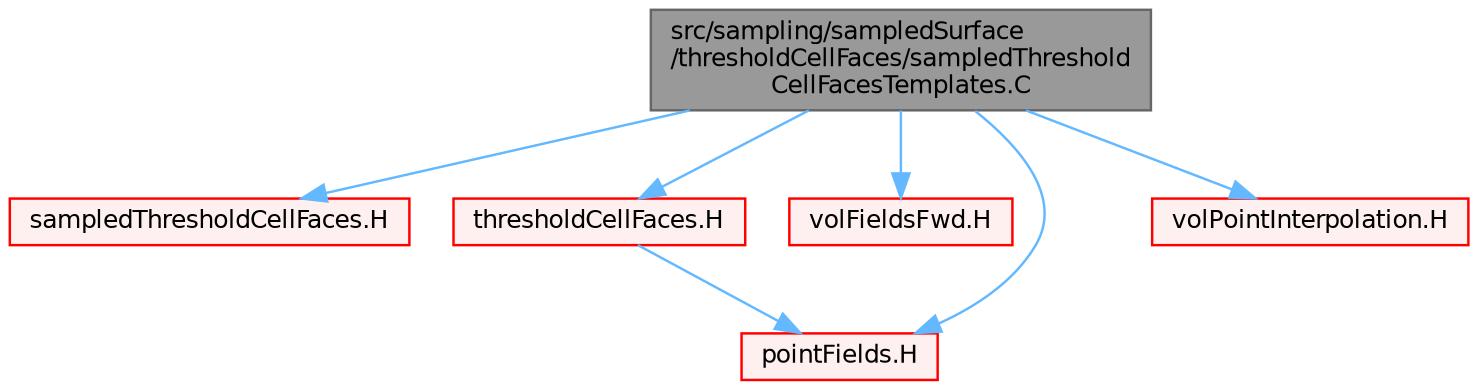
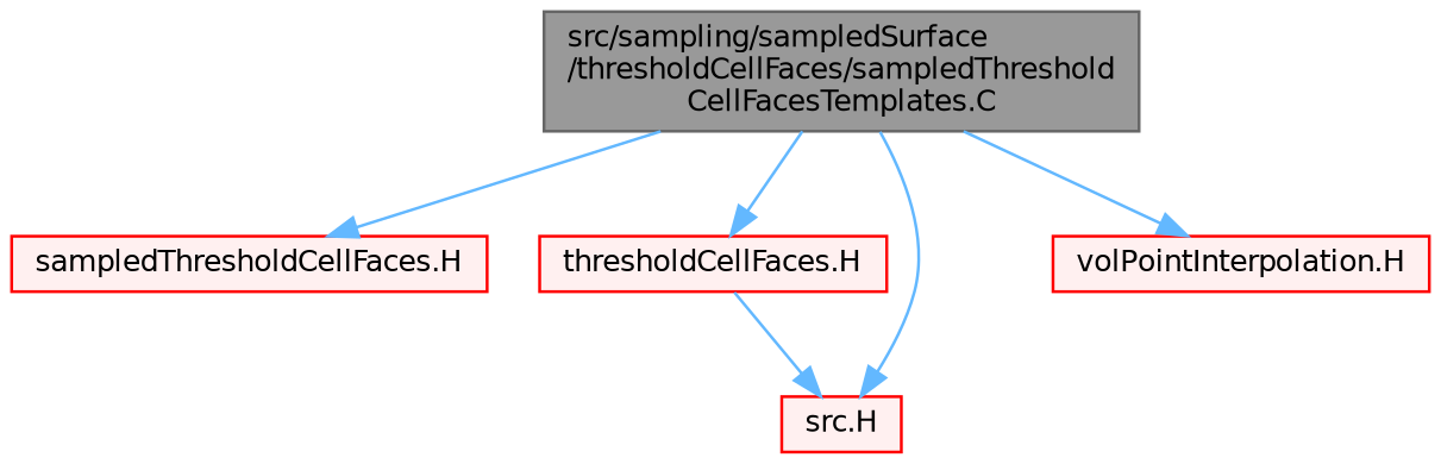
  digraph {
    fontname="DejaVu Sans"
    node [color=red fillcolor="#FFF0F0" fontname="DejaVu Sans" fontsize=10 shape=box style=filled]
    edge [color=steelblue1 fontname="DejaVu Sans" fontsize=10 labelfontname=Helvetica labelfontsize=10 style=solid]
    n1 [color=gray40 fillcolor=grey60 fontcolor=black height=0.2 label="src/sampling/sampledSurface\l/thresholdCellFaces/sampledThreshold\lCellFacesTemplates.C" width=0.4]
    n2 [height=0.2 label="sampledThresholdCellFaces.H" width=0.4]
    n3 [height=0.2 label="thresholdCellFaces.H" width=0.4]
-   n4 [height=0.2 label="volFieldsFwd.H" width=0.4]
-   n5 [height=0.2 label="pointFields.H" width=0.4]
+   n5 [height=0.2 label="src.H" width=0.4]
    n6 [height=0.2 label="volPointInterpolation.H" width=0.4]
    n1 -> n2
    n1 -> n3
-   n1 -> n4
    n1 -> n5
    n1 -> n6
    n3 -> n5
  }
